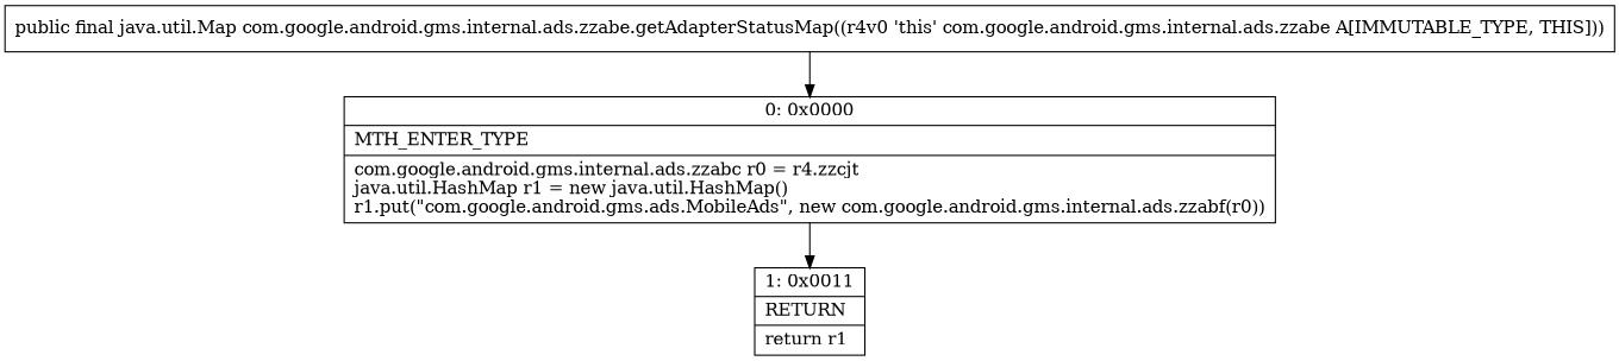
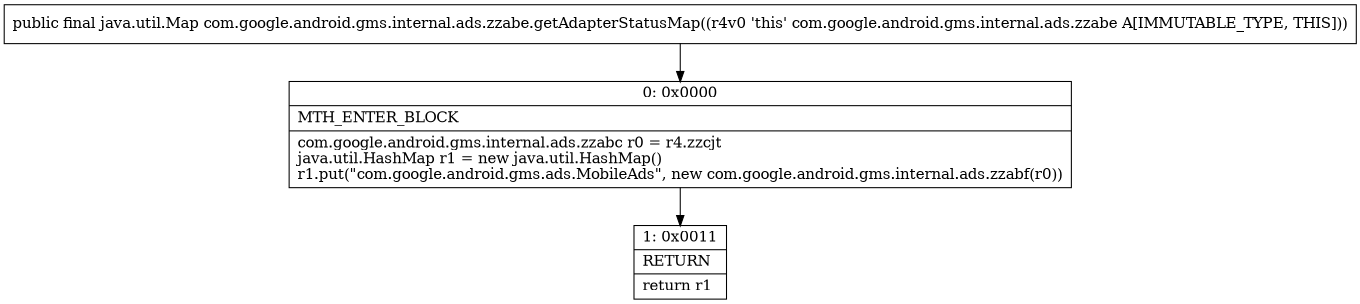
  digraph {
    node [shape=record]
-   n1 [label="{0\:\ 0x0000|MTH_ENTER_TYPE\l|com.google.android.gms.internal.ads.zzabc r0 = r4.zzcjt\ljava.util.HashMap r1 = new java.util.HashMap()\lr1.put(\"com.google.android.gms.ads.MobileAds\", new com.google.android.gms.internal.ads.zzabf(r0))\l}"]
+   n1 [label="{0\:\ 0x0000|MTH_ENTER_BLOCK\l|com.google.android.gms.internal.ads.zzabc r0 = r4.zzcjt\ljava.util.HashMap r1 = new java.util.HashMap()\lr1.put(\"com.google.android.gms.ads.MobileAds\", new com.google.android.gms.internal.ads.zzabf(r0))\l}"]
    n2 [label="{1\:\ 0x0011|RETURN\l|return r1\l}"]
    n3 [label="{public final java.util.Map com.google.android.gms.internal.ads.zzabe.getAdapterStatusMap((r4v0 'this' com.google.android.gms.internal.ads.zzabe A[IMMUTABLE_TYPE, THIS])) }"]
    n1 -> n2
    n3 -> n1
  }
